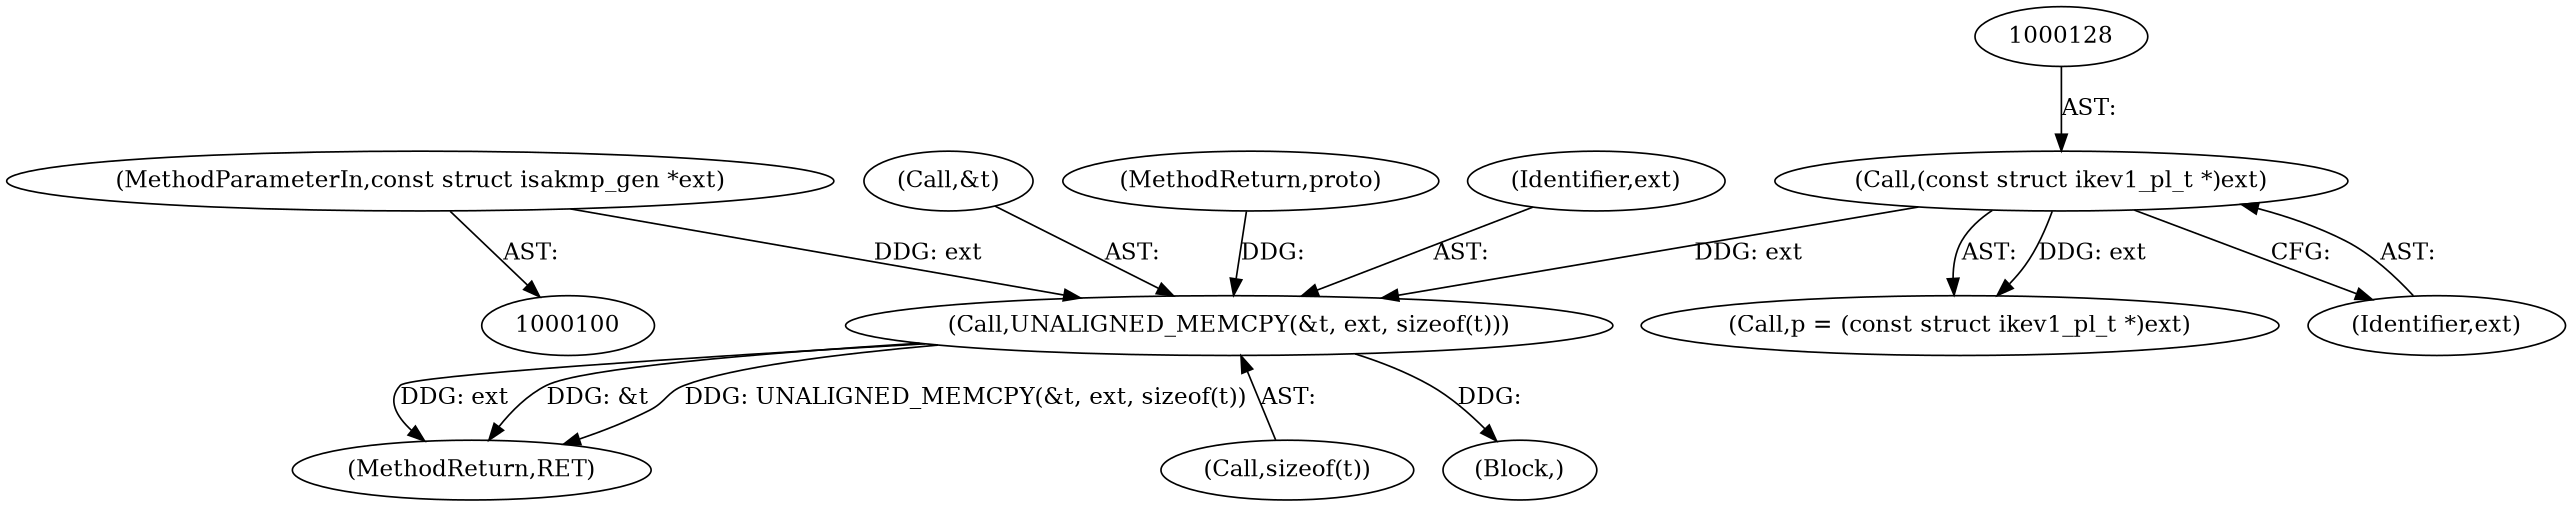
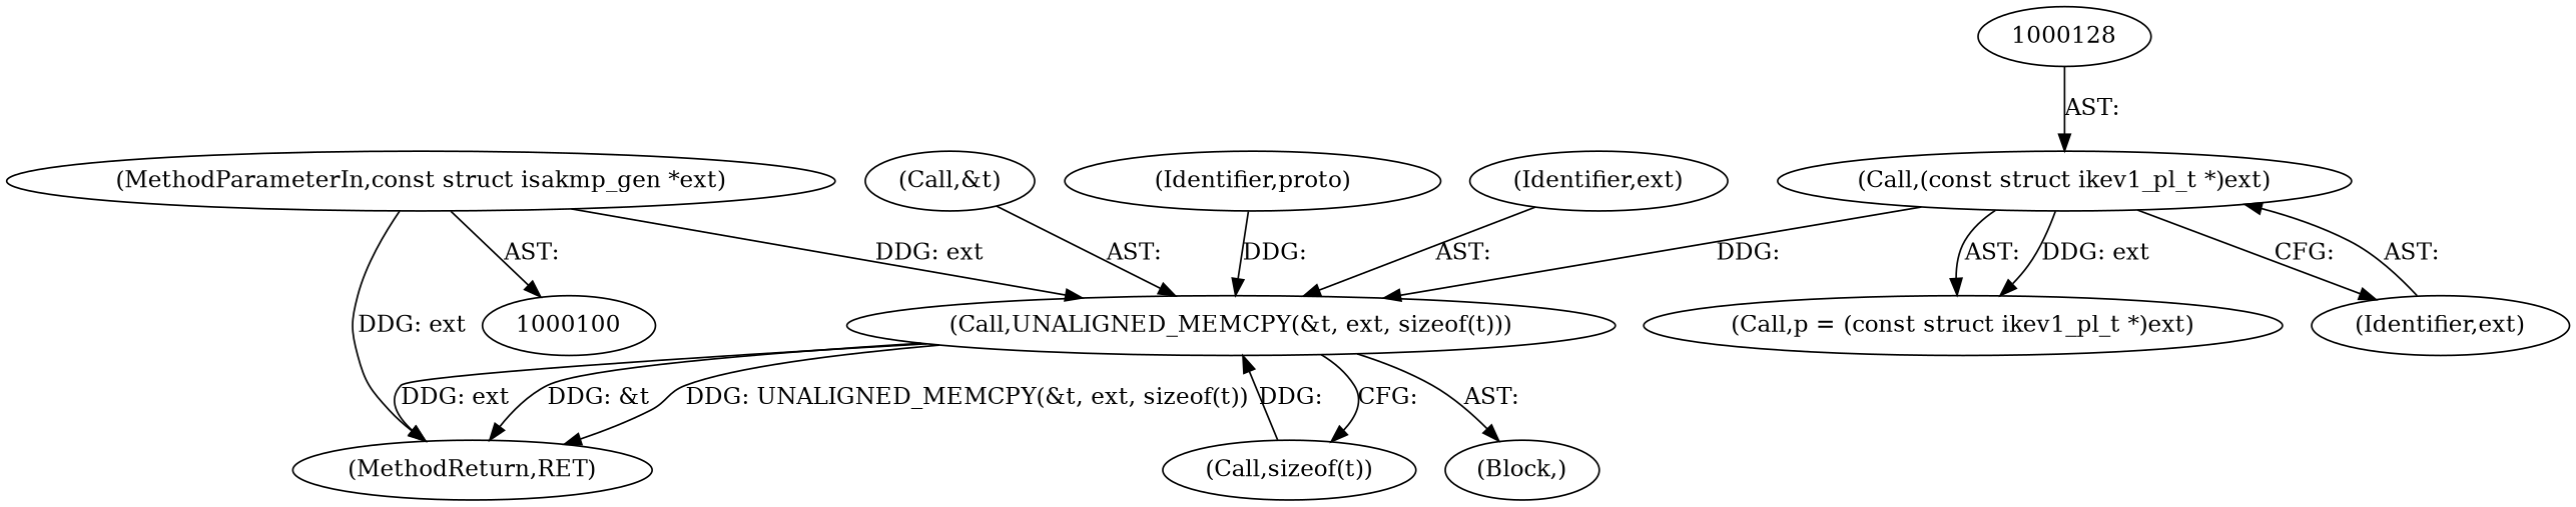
  digraph {
    n1 [label="(Call,UNALIGNED_MEMCPY(&t, ext, sizeof(t)))"]
    n2 [label="(Block,)"]
    n3 [label="(Call,sizeof(t))"]
    n4 [label="(MethodReturn,RET)"]
    n5 [label="(Call,(const struct ikev1_pl_t *)ext)"]
    n6 [label="(Call,p = (const struct ikev1_pl_t *)ext)"]
    n7 [label="(Identifier,ext)"]
    n8 [label="(MethodParameterIn,const struct isakmp_gen *ext)"]
    1000100
-   n10 [label="(MethodReturn,proto)"]
+   n10 [label="(Identifier,proto)"]
    n11 [label="(Identifier,ext)"]
    n12 [label="(Call,&t)"]
    1000128
-   n1 -> n2 [label="DDG: "]
+   n1 -> n2 [label="AST: "]
+   n1 -> n3 [label="CFG: "]
    n1 -> n4 [label="DDG: &t"]
    n1 -> n4 [label="DDG: UNALIGNED_MEMCPY(&t, ext, sizeof(t))"]
    n1 -> n4 [label="DDG: ext"]
-   n3 -> n1 [label="AST: "]
-   n5 -> n1 [label="DDG: ext"]
+   n3 -> n1 [label="DDG: "]
+   n5 -> n1 [label="DDG: "]
    n5 -> n6 [label="AST: "]
    n5 -> n6 [label="DDG: ext"]
    n5 -> n7 [label="CFG: "]
    n7 -> n5 [label="AST: "]
    n8 -> n1 [label="DDG: ext"]
+   n8 -> n4 [label="DDG: ext"]
    n8 -> 1000100 [label="AST: "]
    n10 -> n1 [label="DDG: "]
    n11 -> n1 [label="AST: "]
    n12 -> n1 [label="AST: "]
    1000128 -> n5 [label="AST: "]
  }
